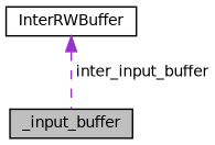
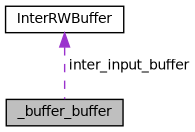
  digraph {
    node [color=black fontname=Helvetica fontsize=10 shape=record style=filled]
-   n1 [fillcolor=grey75 fontcolor=black height=0.2 label=_input_buffer width=0.4]
+   n1 [fillcolor=grey75 fontcolor=black height=0.2 label=_buffer_buffer width=0.4]
    n2 [fillcolor=white height=0.2 label=InterRWBuffer width=0.4]
    n2 -> n1 [color=darkorchid3 dir=back fontname=Helvetica fontsize=10 label=" inter_input_buffer" labelfontname=Helvetica labelfontsize=10 style=dashed]
  }
